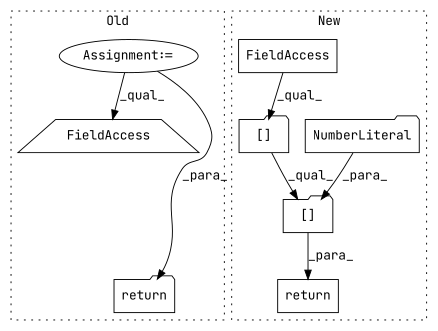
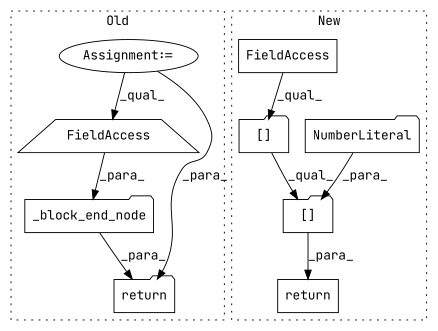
  digraph {
    fontname="JetBrains Mono"
    node [a=22 l=7 shape=folder fontname="JetBrains Mono"]
    edge [fontname="JetBrains Mono"]
+   n1 [a=32 l="16,1" label=_block_end_node s="15107,15161"]
    n2 [l=29 label=FieldAccess s=15132 shape=trapezium]
    n3 [a=7 l=8 label="Assignment:=" s=15081 shape=ellipse]
    n4 [a=41 label=return s=15095]
    n5 [a=41 label=return s=15053 shape=box]
    n6 [a=2 l="42,1" label="[]" s="15060,15103"]
    n7 [a=34 l=1 label=NumberLiteral s=15102]
    n8 [a=2 l="32,1" label="[]" s="15060,15100"]
    n9 [l=31 label=FieldAccess s=15060 shape=box]
    subgraph cluster_1 {
      label=Old
      style=dotted
+     n1
      n2
      n3
      n4
    }
    subgraph cluster_2 {
      label=New
      style=dotted
      n5
      n6
      n7
      n8
      n9
    }
+   n1 -> n4 [label=_para_]
+   n2 -> n1 [label=_para_]
    n3 -> n2 [label=_qual_]
    n3 -> n4 [label=_para_]
    n6 -> n5 [label=_para_]
    n7 -> n6 [label=_para_]
    n8 -> n6 [label=_qual_]
    n9 -> n8 [label=_qual_]
  }
